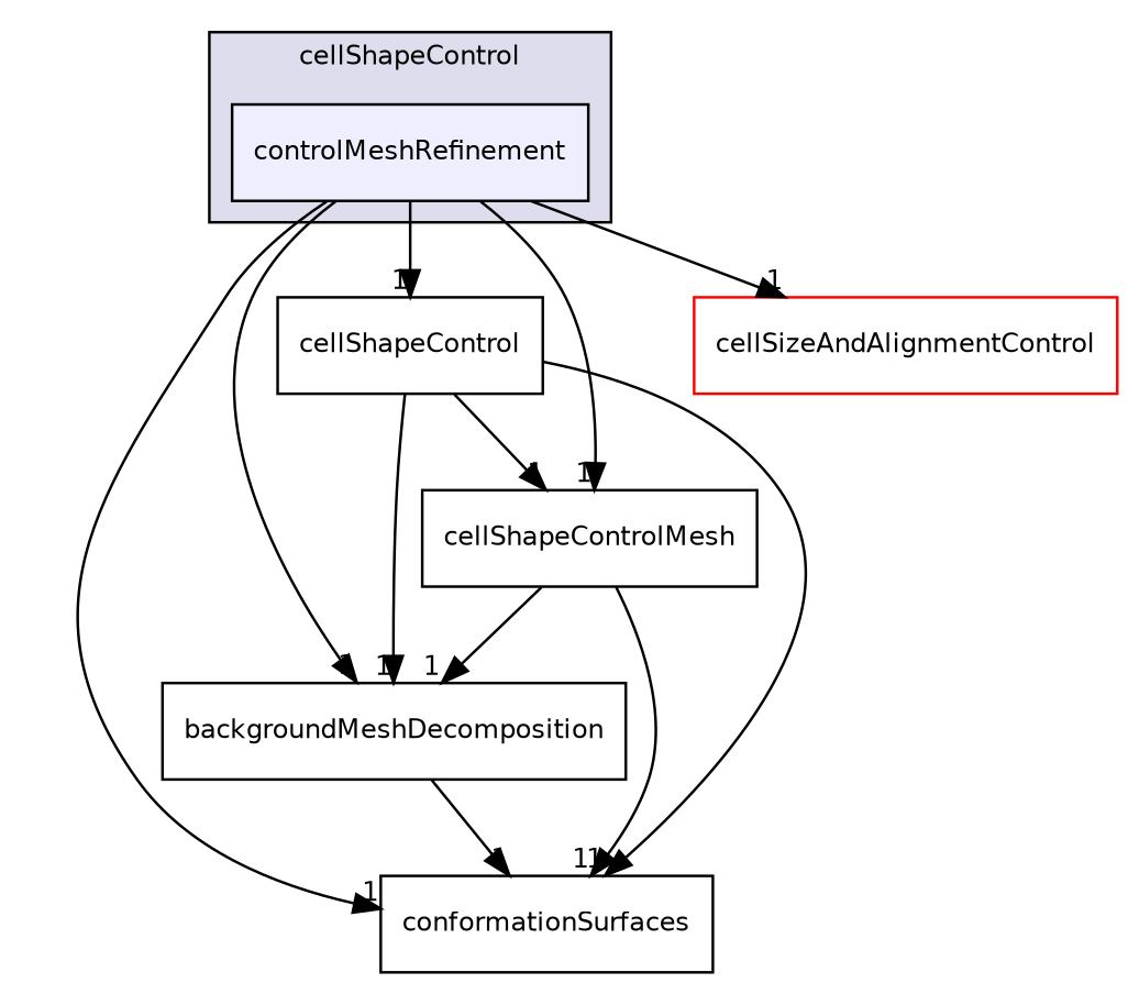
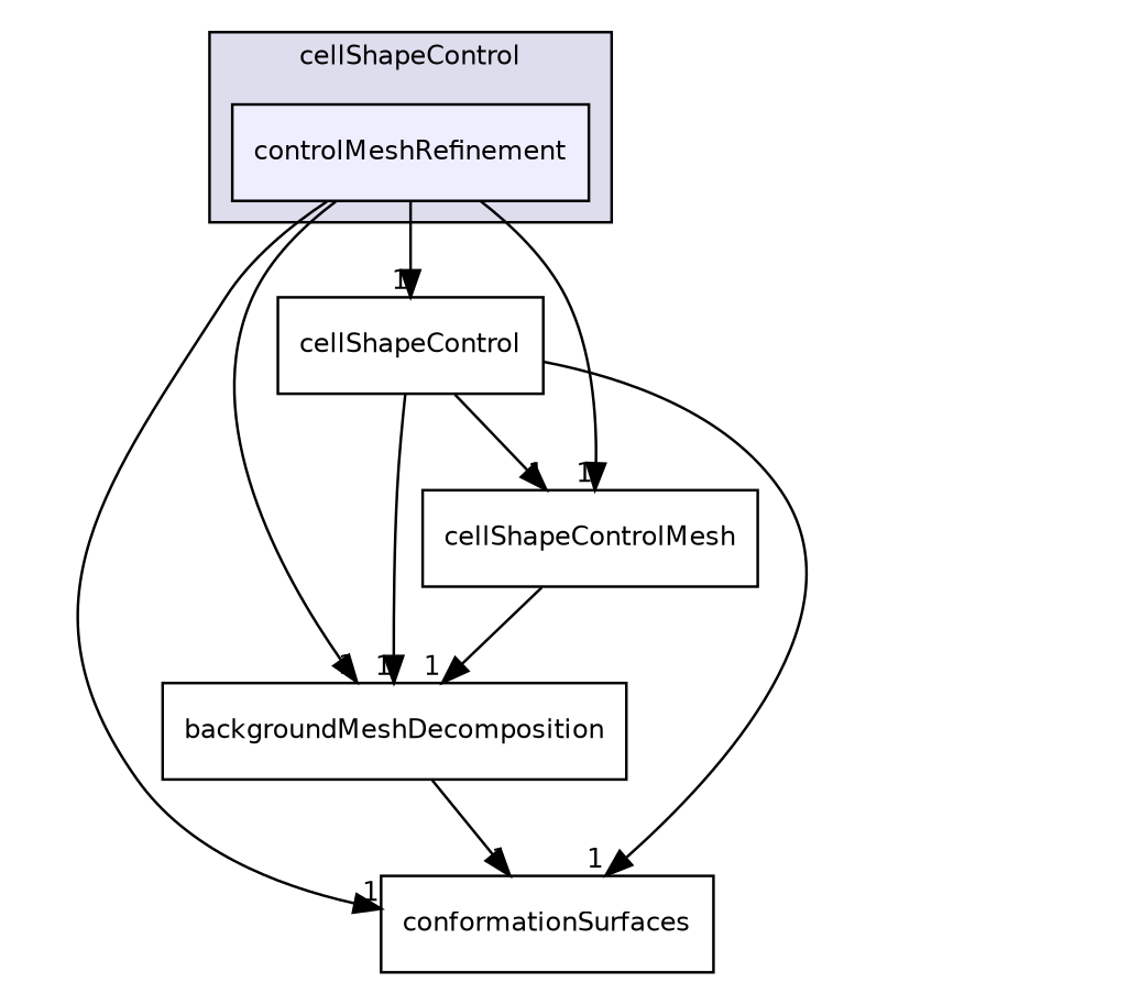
  digraph {
    compound=true
    node [fontname=Helvetica fontsize=10 shape=box]
    edge [headlabel=1 labeldistance=1.5 labelfontname=Helvetica labelfontsize=10]
    n1 [fillcolor="#eeeeff" label=controlMeshRefinement pencolor=black style=filled]
    n2 [label=conformationSurfaces]
    n3 [label=cellShapeControl]
-   n4 [color=red label=cellSizeAndAlignmentControl]
    n5 [label=backgroundMeshDecomposition]
    n6 [label=cellShapeControlMesh]
    subgraph cluster_1 {
      bgcolor="#ddddee"
      fontname=Helvetica
      fontsize=10
      label=cellShapeControl
      pencolor=black
      n1
    }
    n1 -> n2
    n1 -> n3
-   n1 -> n4
    n1 -> n5
    n1 -> n6
    n3 -> n2
    n3 -> n5
    n3 -> n6
    n5 -> n2
-   n6 -> n2
    n6 -> n5
  }
